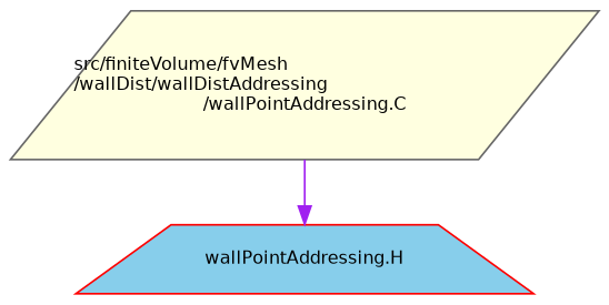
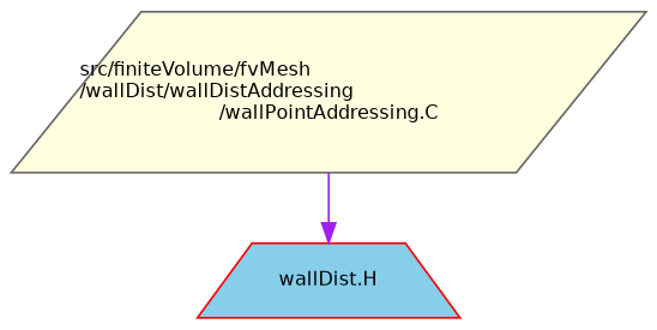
  digraph {
    node [fontname=Helvetica fontsize=10 style=filled]
    n1 [color=gray40 fillcolor=lightyellow fontcolor=black height=0.2 label="src/finiteVolume/fvMesh\l/wallDist/wallDistAddressing\l/wallPointAddressing.C" shape=parallelogram width=0.4]
-   n2 [color=red fillcolor=skyblue height=0.2 label="wallPointAddressing.H" shape=trapezium width=0.4]
+   n2 [color=red fillcolor=skyblue height=0.2 label="wallDist.H" shape=trapezium width=0.4]
    n1 -> n2 [color=purple fontname=Helvetica fontsize=10 labelfontname=Helvetica labelfontsize=10 style=solid]
  }
